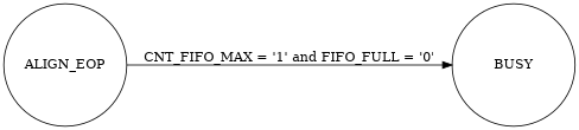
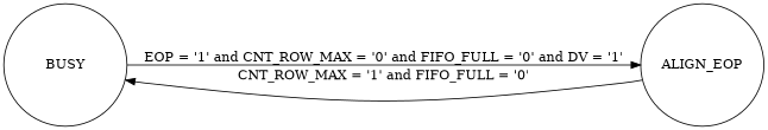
  digraph {
    rankdir=LR
    node [shape=circle]
    BUSY [width=1.8]
    ALIGN_EOP [width=1.8]
-   ALIGN_EOP -> BUSY [label="CNT_FIFO_MAX = '1' and FIFO_FULL = '0'"]
+   BUSY -> ALIGN_EOP [label="EOP = '1' and CNT_ROW_MAX = '0' and FIFO_FULL = '0' and DV = '1'"]
+   ALIGN_EOP -> BUSY [label="CNT_ROW_MAX = '1' and FIFO_FULL = '0'"]
  }
